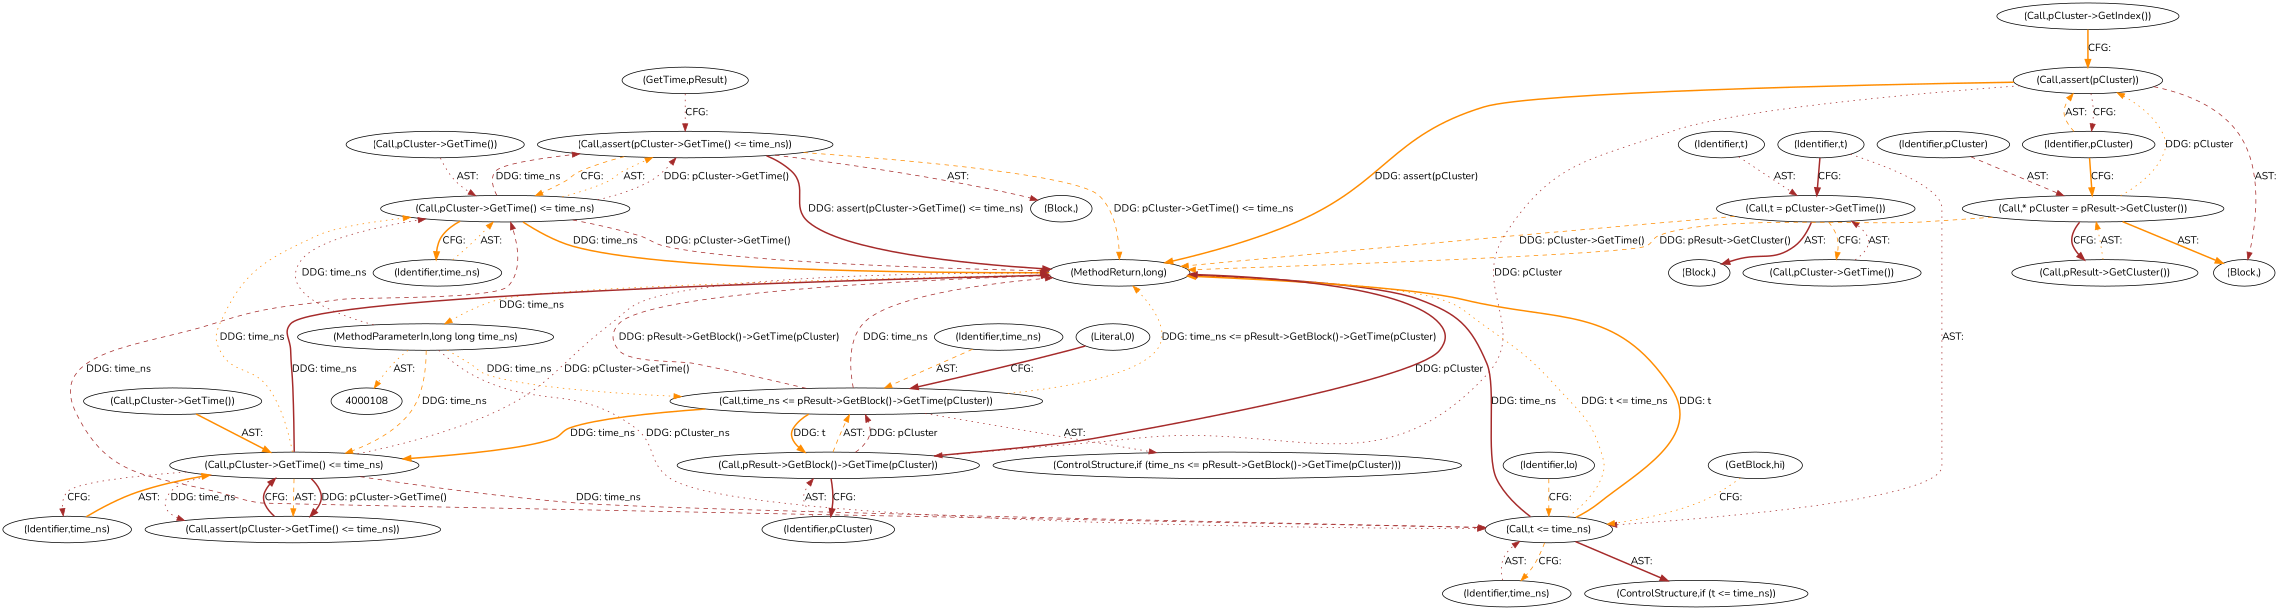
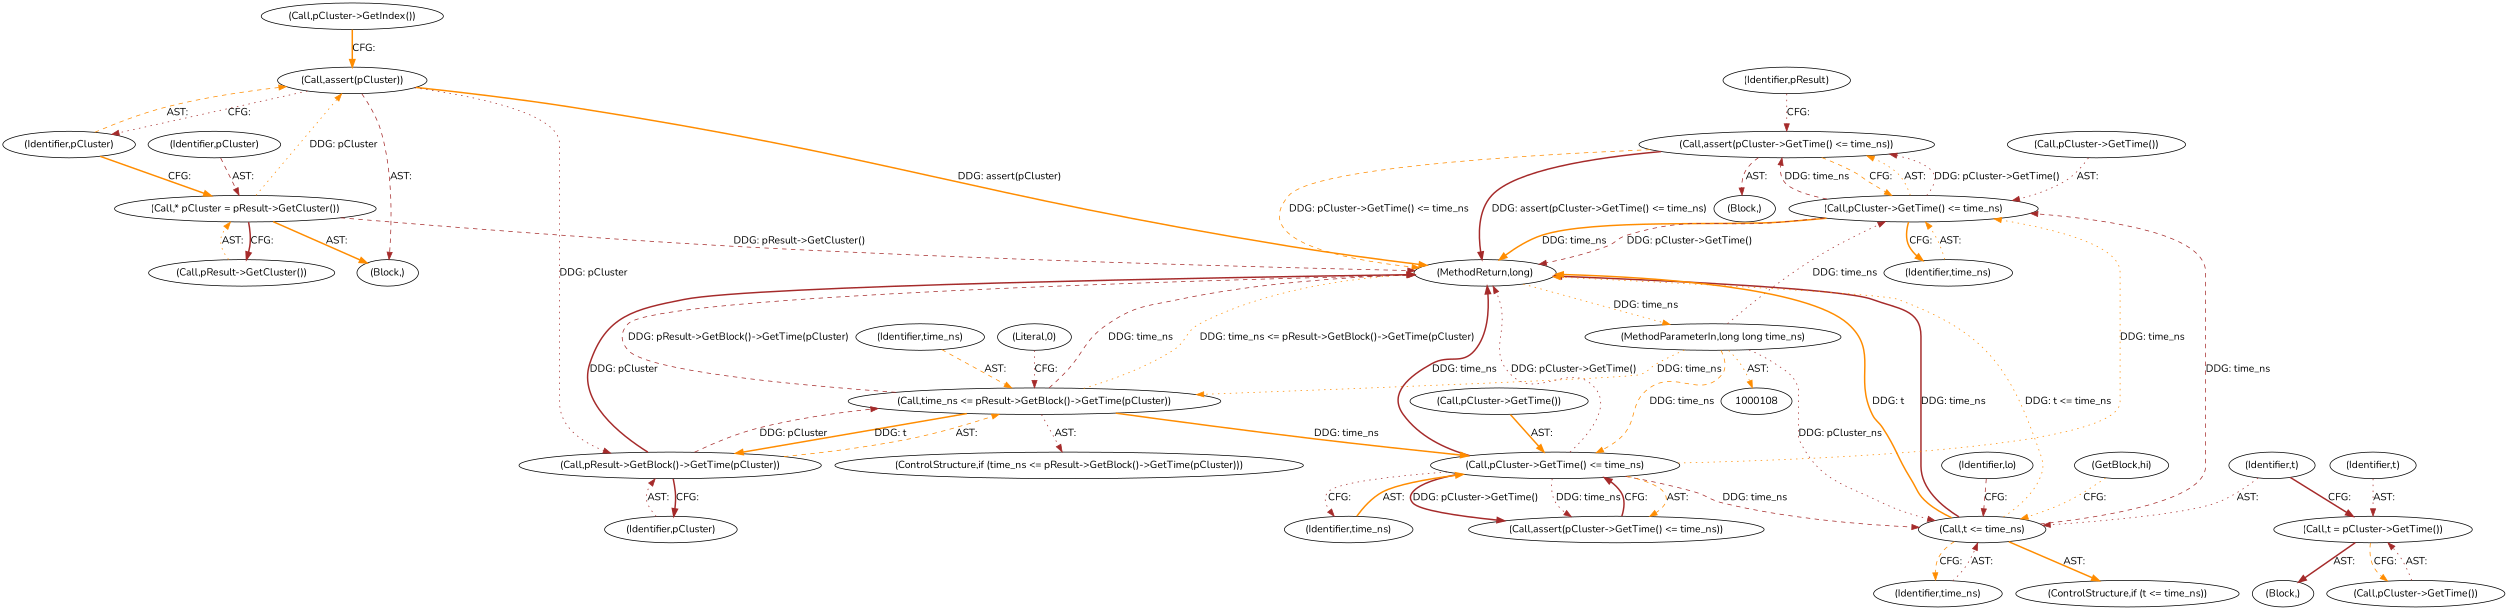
  digraph {
    fontname=Nunito
    node [fontname=Nunito]
    edge [color=brown fontname=Nunito style=dotted]
    n1 [label="(Call,assert(pCluster->GetTime() <= time_ns))"]
    n2 [label="(Call,pCluster->GetTime() <= time_ns)"]
    n3 [label="(Block,)"]
    n4 [label="(MethodReturn,long)"]
    n5 [label="(Identifier,time_ns)"]
    n6 [label="(MethodParameterIn,long long time_ns)"]
    n7 [label="(Call,t <= time_ns)"]
    n8 [label="(Identifier,time_ns)"]
    n9 [label="(ControlStructure,if (t <= time_ns))"]
    n10 [label="(Call,t = pCluster->GetTime())"]
    n11 [label="(Block,)"]
    n12 [label="(Call,pCluster->GetTime())"]
    n13 [label="(Call,pCluster->GetTime() <= time_ns)"]
    n14 [label="(Call,assert(pCluster->GetTime() <= time_ns))"]
    n15 [label="(Identifier,time_ns)"]
    n16 [label="(Call,time_ns <= pResult->GetBlock()->GetTime(pCluster))"]
    n17 [label="(Call,pResult->GetBlock()->GetTime(pCluster))"]
    n18 [label="(ControlStructure,if (time_ns <= pResult->GetBlock()->GetTime(pCluster)))"]
    n19 [label="(Identifier,pCluster)"]
-   1000108 [label=4000108]
+   1000108
    n21 [label="(Call,assert(pCluster))"]
    n22 [label="(Block,)"]
    n23 [label="(Identifier,pCluster)"]
    n24 [label="(Call,* pCluster = pResult->GetCluster())"]
    n25 [label="(Call,pResult->GetCluster())"]
    n26 [label="(Identifier,lo)"]
    n27 [label="(Identifier,time_ns)"]
    n28 [label="(Call,pCluster->GetIndex())"]
    n29 [label="(Identifier,t)"]
    n30 [label="(Identifier,t)"]
    n31 [label="(Literal,0)"]
    n32 [label="(Call,pCluster->GetTime())"]
    n33 [label="(GetBlock,hi)"]
    n34 [label="(Identifier,pCluster)"]
-   n35 [label="(GetTime,pResult)"]
+   n35 [label="(Identifier,pResult)"]
    n36 [label="(Call,pCluster->GetTime())"]
    n1 -> n2 [color=darkorange label="CFG: " style=dashed]
    n1 -> n3 [label="AST: " style=dashed]
    n1 -> n4 [color=darkorange label="DDG: pCluster->GetTime() <= time_ns" style=dashed]
    n1 -> n4 [label="DDG: assert(pCluster->GetTime() <= time_ns)" style=bold]
    n2 -> n1 [color=darkorange label="AST: "]
    n2 -> n1 [label="DDG: pCluster->GetTime()"]
    n2 -> n1 [label="DDG: time_ns" style=dashed]
    n2 -> n4 [color=darkorange label="DDG: time_ns" style=bold]
    n2 -> n4 [label="DDG: pCluster->GetTime()" style=dashed]
    n2 -> n5 [color=darkorange label="CFG: " style=bold]
    n4 -> n6 [color=darkorange label="DDG: time_ns"]
    n5 -> n2 [color=darkorange label="AST: "]
    n6 -> n2 [label="DDG: time_ns"]
    n6 -> n7 [label="DDG: pCluster_ns"]
    n6 -> n13 [color=darkorange label="DDG: time_ns" style=dashed]
    n6 -> n16 [color=darkorange label="DDG: time_ns"]
    n6 -> 1000108 [color=darkorange label="AST: "]
    n7 -> n2 [label="DDG: time_ns" style=dashed]
    n7 -> n4 [label="DDG: time_ns" style=bold]
    n7 -> n4 [color=darkorange label="DDG: t <= time_ns"]
    n7 -> n4 [color=darkorange label="DDG: t" style=bold]
    n7 -> n8 [color=darkorange label="CFG: " style=dashed]
-   n7 -> n9 [label="AST: " style=bold]
+   n7 -> n9 [color=darkorange label="AST: " style=bold]
    n8 -> n7 [label="AST: "]
-   n10 -> n4 [color=darkorange label="DDG: pCluster->GetTime()" style=dashed]
    n10 -> n11 [label="AST: " style=bold]
    n10 -> n12 [color=darkorange label="CFG: " style=dashed]
    n12 -> n10 [label="AST: "]
    n13 -> n2 [color=darkorange label="DDG: time_ns"]
    n13 -> n4 [label="DDG: time_ns" style=bold]
    n13 -> n4 [label="DDG: pCluster->GetTime()"]
    n13 -> n7 [label="DDG: time_ns" style=dashed]
    n13 -> n14 [color=darkorange label="AST: " style=dashed]
    n13 -> n14 [label="DDG: pCluster->GetTime()" style=bold]
    n13 -> n14 [label="DDG: time_ns"]
    n13 -> n15 [label="CFG: "]
    n14 -> n13 [label="CFG: " style=bold]
    n15 -> n13 [color=darkorange label="AST: " style=bold]
    n16 -> n4 [label="DDG: pResult->GetBlock()->GetTime(pCluster)" style=dashed]
    n16 -> n4 [label="DDG: time_ns" style=dashed]
    n16 -> n4 [color=darkorange label="DDG: time_ns <= pResult->GetBlock()->GetTime(pCluster)"]
    n16 -> n13 [color=darkorange label="DDG: time_ns" style=bold]
    n16 -> n17 [color=darkorange label="DDG: t" style=bold]
    n16 -> n18 [label="AST: "]
    n17 -> n4 [label="DDG: pCluster" style=bold]
    n17 -> n16 [color=darkorange label="AST: " style=dashed]
    n17 -> n16 [label="DDG: pCluster" style=dashed]
    n17 -> n19 [label="CFG: " style=bold]
    n19 -> n17 [label="AST: "]
    n21 -> n4 [color=darkorange label="DDG: assert(pCluster)" style=bold]
    n21 -> n17 [label="DDG: pCluster"]
    n21 -> n22 [label="AST: " style=dashed]
    n21 -> n23 [label="CFG: "]
    n23 -> n21 [color=darkorange label="AST: " style=dashed]
    n23 -> n24 [color=darkorange label="CFG: " style=bold]
-   n24 -> n4 [color=darkorange label="DDG: pResult->GetCluster()" style=dashed]
+   n24 -> n4 [label="DDG: pResult->GetCluster()" style=dashed]
    n24 -> n21 [color=darkorange label="DDG: pCluster"]
    n24 -> n22 [color=darkorange label="AST: " style=bold]
    n24 -> n25 [label="CFG: " style=bold]
    n25 -> n24 [color=darkorange label="AST: "]
-   n26 -> n7 [color=darkorange label="CFG: " style=dashed]
+   n26 -> n7 [label="CFG: " style=dashed]
    n27 -> n16 [color=darkorange label="AST: " style=dashed]
    n28 -> n21 [color=darkorange label="CFG: " style=bold]
    n29 -> n7 [label="AST: "]
    n29 -> n10 [label="CFG: " style=bold]
    n30 -> n10 [label="AST: "]
-   n31 -> n16 [label="CFG: " style=bold]
+   n31 -> n16 [label="CFG: "]
    n32 -> n2 [label="AST: "]
    n33 -> n7 [color=darkorange label="CFG: "]
    n34 -> n24 [label="AST: " style=dashed]
    n35 -> n1 [label="CFG: "]
    n36 -> n13 [color=darkorange label="AST: " style=bold]
  }
